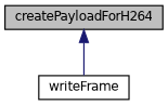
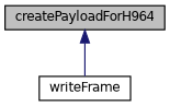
  digraph {
    rankdir=TB
    node [color=black fontname=Helvetica fontsize=10 shape=record style=filled]
-   n1 [fillcolor=grey75 fontcolor=black height=0.2 label=createPayloadForH264 width=0.4]
+   n1 [fillcolor=grey75 fontcolor=black height=0.2 label=createPayloadForH964 width=0.4]
    n2 [fillcolor=white height=0.2 label=writeFrame width=0.4]
    n1 -> n2 [color=midnightblue dir=back fontname=Helvetica fontsize=10 labelfontname=Helvetica labelfontsize=10 style=solid]
  }
